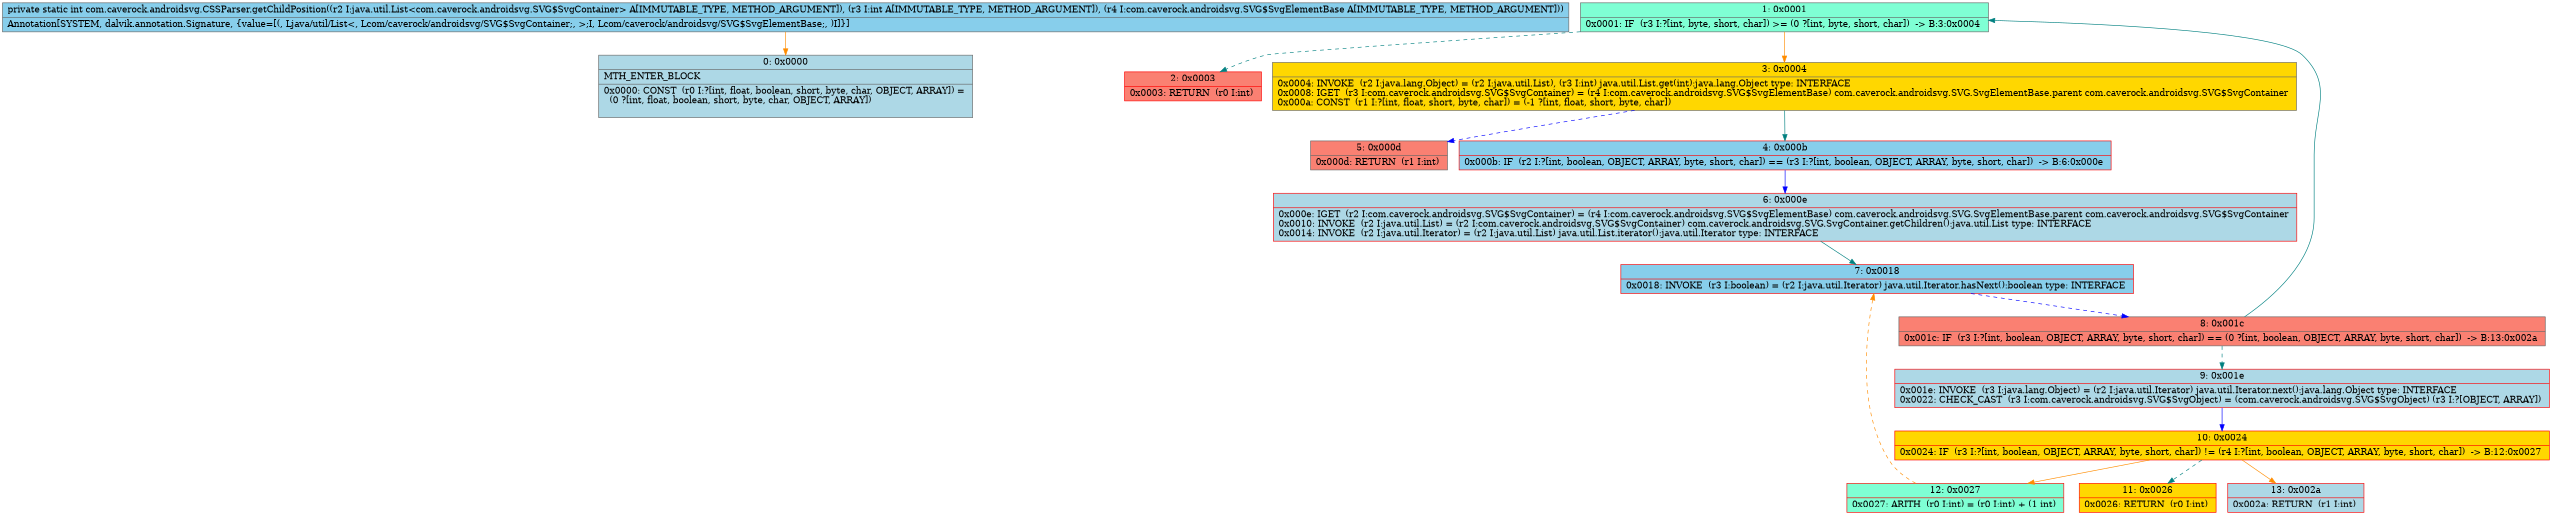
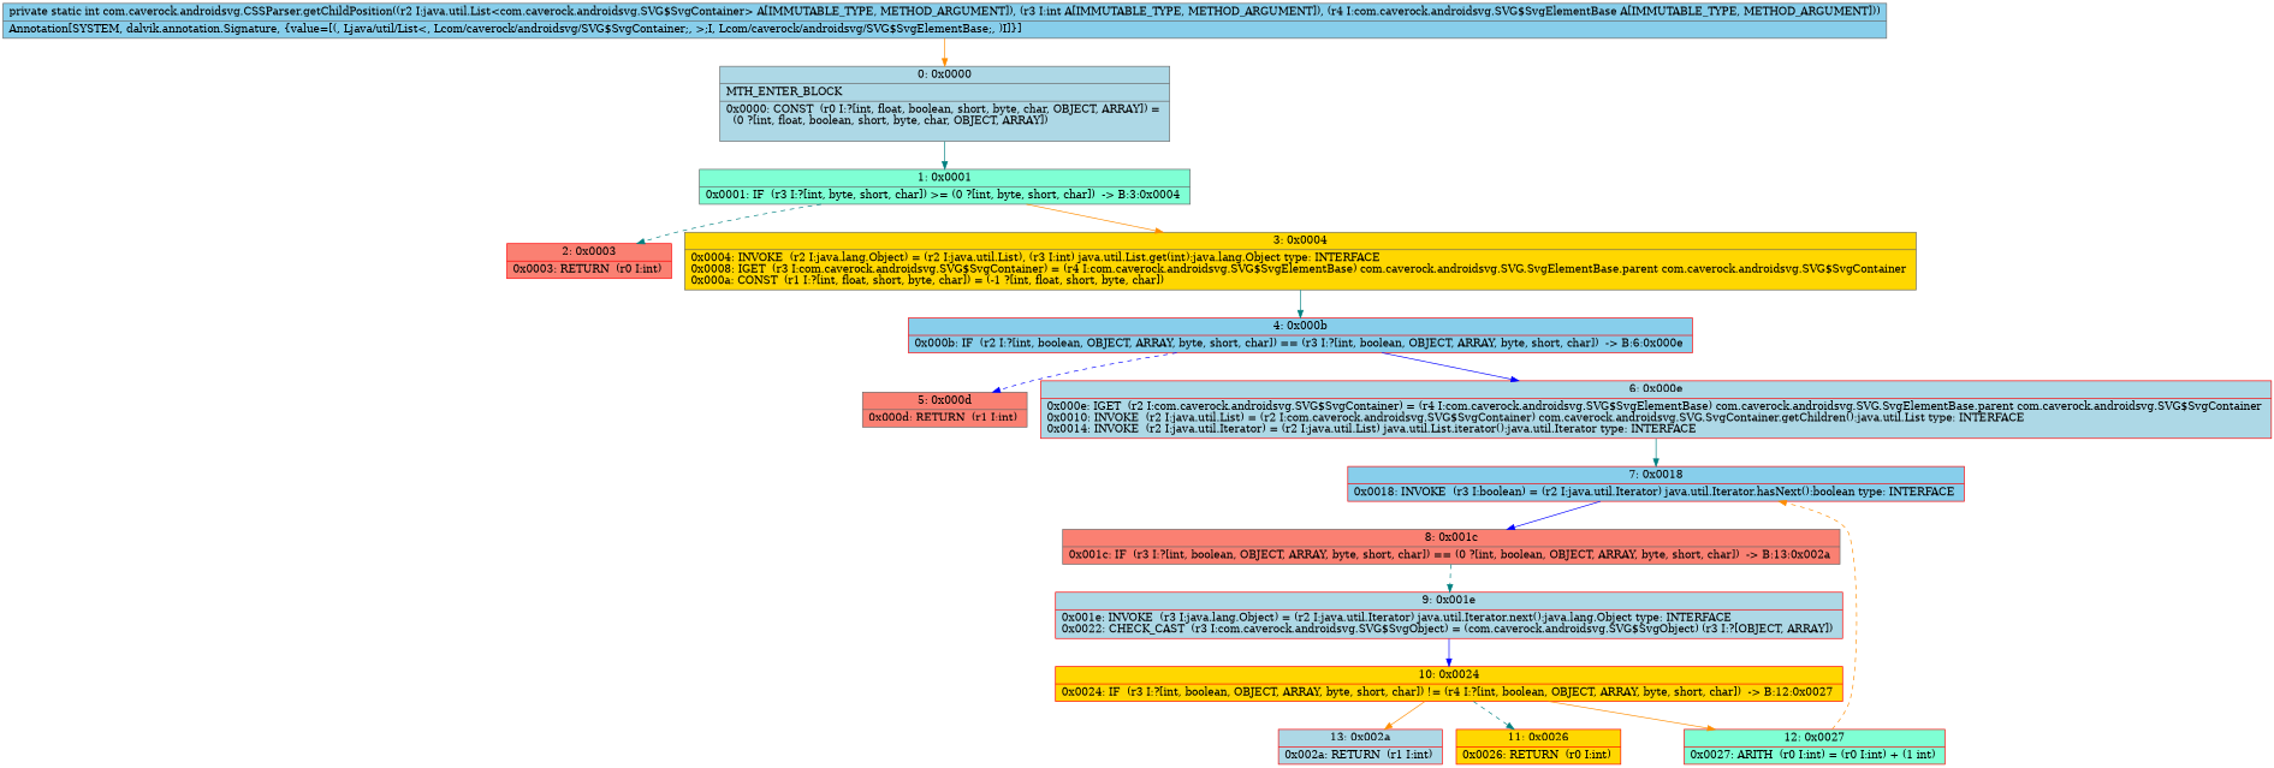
  digraph {
    node [color=red fillcolor=lightblue shape=record style=filled]
    edge [color=teal]
    n1 [color=gray40 label="{0\:\ 0x0000|MTH_ENTER_BLOCK\l|0x0000: CONST  (r0 I:?[int, float, boolean, short, byte, char, OBJECT, ARRAY]) = \l  (0 ?[int, float, boolean, short, byte, char, OBJECT, ARRAY])\l \l}"]
    n2 [color=gray40 fillcolor=aquamarine label="{1\:\ 0x0001|0x0001: IF  (r3 I:?[int, byte, short, char]) \>= (0 ?[int, byte, short, char])  \-\> B:3:0x0004 \l}"]
    n3 [fillcolor=salmon label="{2\:\ 0x0003|0x0003: RETURN  (r0 I:int) \l}"]
    n4 [color=gray40 fillcolor=gold label="{3\:\ 0x0004|0x0004: INVOKE  (r2 I:java.lang.Object) = (r2 I:java.util.List), (r3 I:int) java.util.List.get(int):java.lang.Object type: INTERFACE \l0x0008: IGET  (r3 I:com.caverock.androidsvg.SVG$SvgContainer) = (r4 I:com.caverock.androidsvg.SVG$SvgElementBase) com.caverock.androidsvg.SVG.SvgElementBase.parent com.caverock.androidsvg.SVG$SvgContainer \l0x000a: CONST  (r1 I:?[int, float, short, byte, char]) = (\-1 ?[int, float, short, byte, char]) \l}"]
    n5 [fillcolor=skyblue label="{4\:\ 0x000b|0x000b: IF  (r2 I:?[int, boolean, OBJECT, ARRAY, byte, short, char]) == (r3 I:?[int, boolean, OBJECT, ARRAY, byte, short, char])  \-\> B:6:0x000e \l}"]
    n6 [color=gray40 fillcolor=salmon label="{5\:\ 0x000d|0x000d: RETURN  (r1 I:int) \l}"]
    n7 [label="{6\:\ 0x000e|0x000e: IGET  (r2 I:com.caverock.androidsvg.SVG$SvgContainer) = (r4 I:com.caverock.androidsvg.SVG$SvgElementBase) com.caverock.androidsvg.SVG.SvgElementBase.parent com.caverock.androidsvg.SVG$SvgContainer \l0x0010: INVOKE  (r2 I:java.util.List) = (r2 I:com.caverock.androidsvg.SVG$SvgContainer) com.caverock.androidsvg.SVG.SvgContainer.getChildren():java.util.List type: INTERFACE \l0x0014: INVOKE  (r2 I:java.util.Iterator) = (r2 I:java.util.List) java.util.List.iterator():java.util.Iterator type: INTERFACE \l}"]
    n8 [fillcolor=skyblue label="{7\:\ 0x0018|0x0018: INVOKE  (r3 I:boolean) = (r2 I:java.util.Iterator) java.util.Iterator.hasNext():boolean type: INTERFACE \l}"]
    n9 [color=gray40 fillcolor=salmon label="{8\:\ 0x001c|0x001c: IF  (r3 I:?[int, boolean, OBJECT, ARRAY, byte, short, char]) == (0 ?[int, boolean, OBJECT, ARRAY, byte, short, char])  \-\> B:13:0x002a \l}"]
    n10 [label="{9\:\ 0x001e|0x001e: INVOKE  (r3 I:java.lang.Object) = (r2 I:java.util.Iterator) java.util.Iterator.next():java.lang.Object type: INTERFACE \l0x0022: CHECK_CAST  (r3 I:com.caverock.androidsvg.SVG$SvgObject) = (com.caverock.androidsvg.SVG$SvgObject) (r3 I:?[OBJECT, ARRAY]) \l}"]
    n11 [fillcolor=gold label="{10\:\ 0x0024|0x0024: IF  (r3 I:?[int, boolean, OBJECT, ARRAY, byte, short, char]) != (r4 I:?[int, boolean, OBJECT, ARRAY, byte, short, char])  \-\> B:12:0x0027 \l}"]
    n12 [label="{13\:\ 0x002a|0x002a: RETURN  (r1 I:int) \l}"]
    n13 [fillcolor=gold label="{11\:\ 0x0026|0x0026: RETURN  (r0 I:int) \l}"]
    n14 [fillcolor=aquamarine label="{12\:\ 0x0027|0x0027: ARITH  (r0 I:int) = (r0 I:int) + (1 int) \l}"]
    n15 [color=gray40 fillcolor=skyblue label="{private static int com.caverock.androidsvg.CSSParser.getChildPosition((r2 I:java.util.List\<com.caverock.androidsvg.SVG$SvgContainer\> A[IMMUTABLE_TYPE, METHOD_ARGUMENT]), (r3 I:int A[IMMUTABLE_TYPE, METHOD_ARGUMENT]), (r4 I:com.caverock.androidsvg.SVG$SvgElementBase A[IMMUTABLE_TYPE, METHOD_ARGUMENT]))  | Annotation[SYSTEM, dalvik.annotation.Signature, \{value=[(, Ljava\/util\/List\<, Lcom\/caverock\/androidsvg\/SVG$SvgContainer;, \>;I, Lcom\/caverock\/androidsvg\/SVG$SvgElementBase;, )I]\}]\l}"]
-   n9 -> n2
+   n1 -> n2
    n2 -> n3 [style=dashed]
    n2 -> n4 [color=darkorange]
    n4 -> n5
-   n4 -> n6 [color=blue style=dashed]
+   n5 -> n6 [color=blue style=dashed]
    n5 -> n7 [color=blue]
    n7 -> n8
-   n8 -> n9 [color=blue style=dashed]
+   n8 -> n9 [color=blue]
    n9 -> n10 [style=dashed]
    n10 -> n11 [color=blue]
    n11 -> n12 [color=darkorange]
    n11 -> n13 [style=dashed]
    n11 -> n14 [color=darkorange]
    n14 -> n8 [color=darkorange style=dashed]
    n15 -> n1 [color=darkorange]
  }
